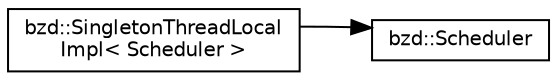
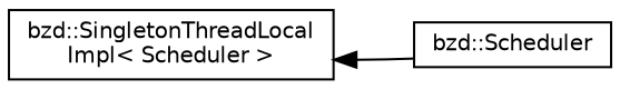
  digraph {
    rankdir=LR
    node [color=black fillcolor=white fontname=Helvetica fontsize=10 shape=record style=filled]
    n1 [height=0.2 label="bzd::SingletonThreadLocal\lImpl\< Scheduler \>" width=0.4]
    n2 [height=0.2 label="bzd::Scheduler" width=0.4]
-   n2 -> n1 [color=black dir=back fontname=Helvetica fontsize=10 labelfontname=Helvetica labelfontsize=10 style=solid]
+   n1 -> n2 [color=black dir=back fontname=Helvetica fontsize=10 labelfontname=Helvetica labelfontsize=10 style=solid]
  }
